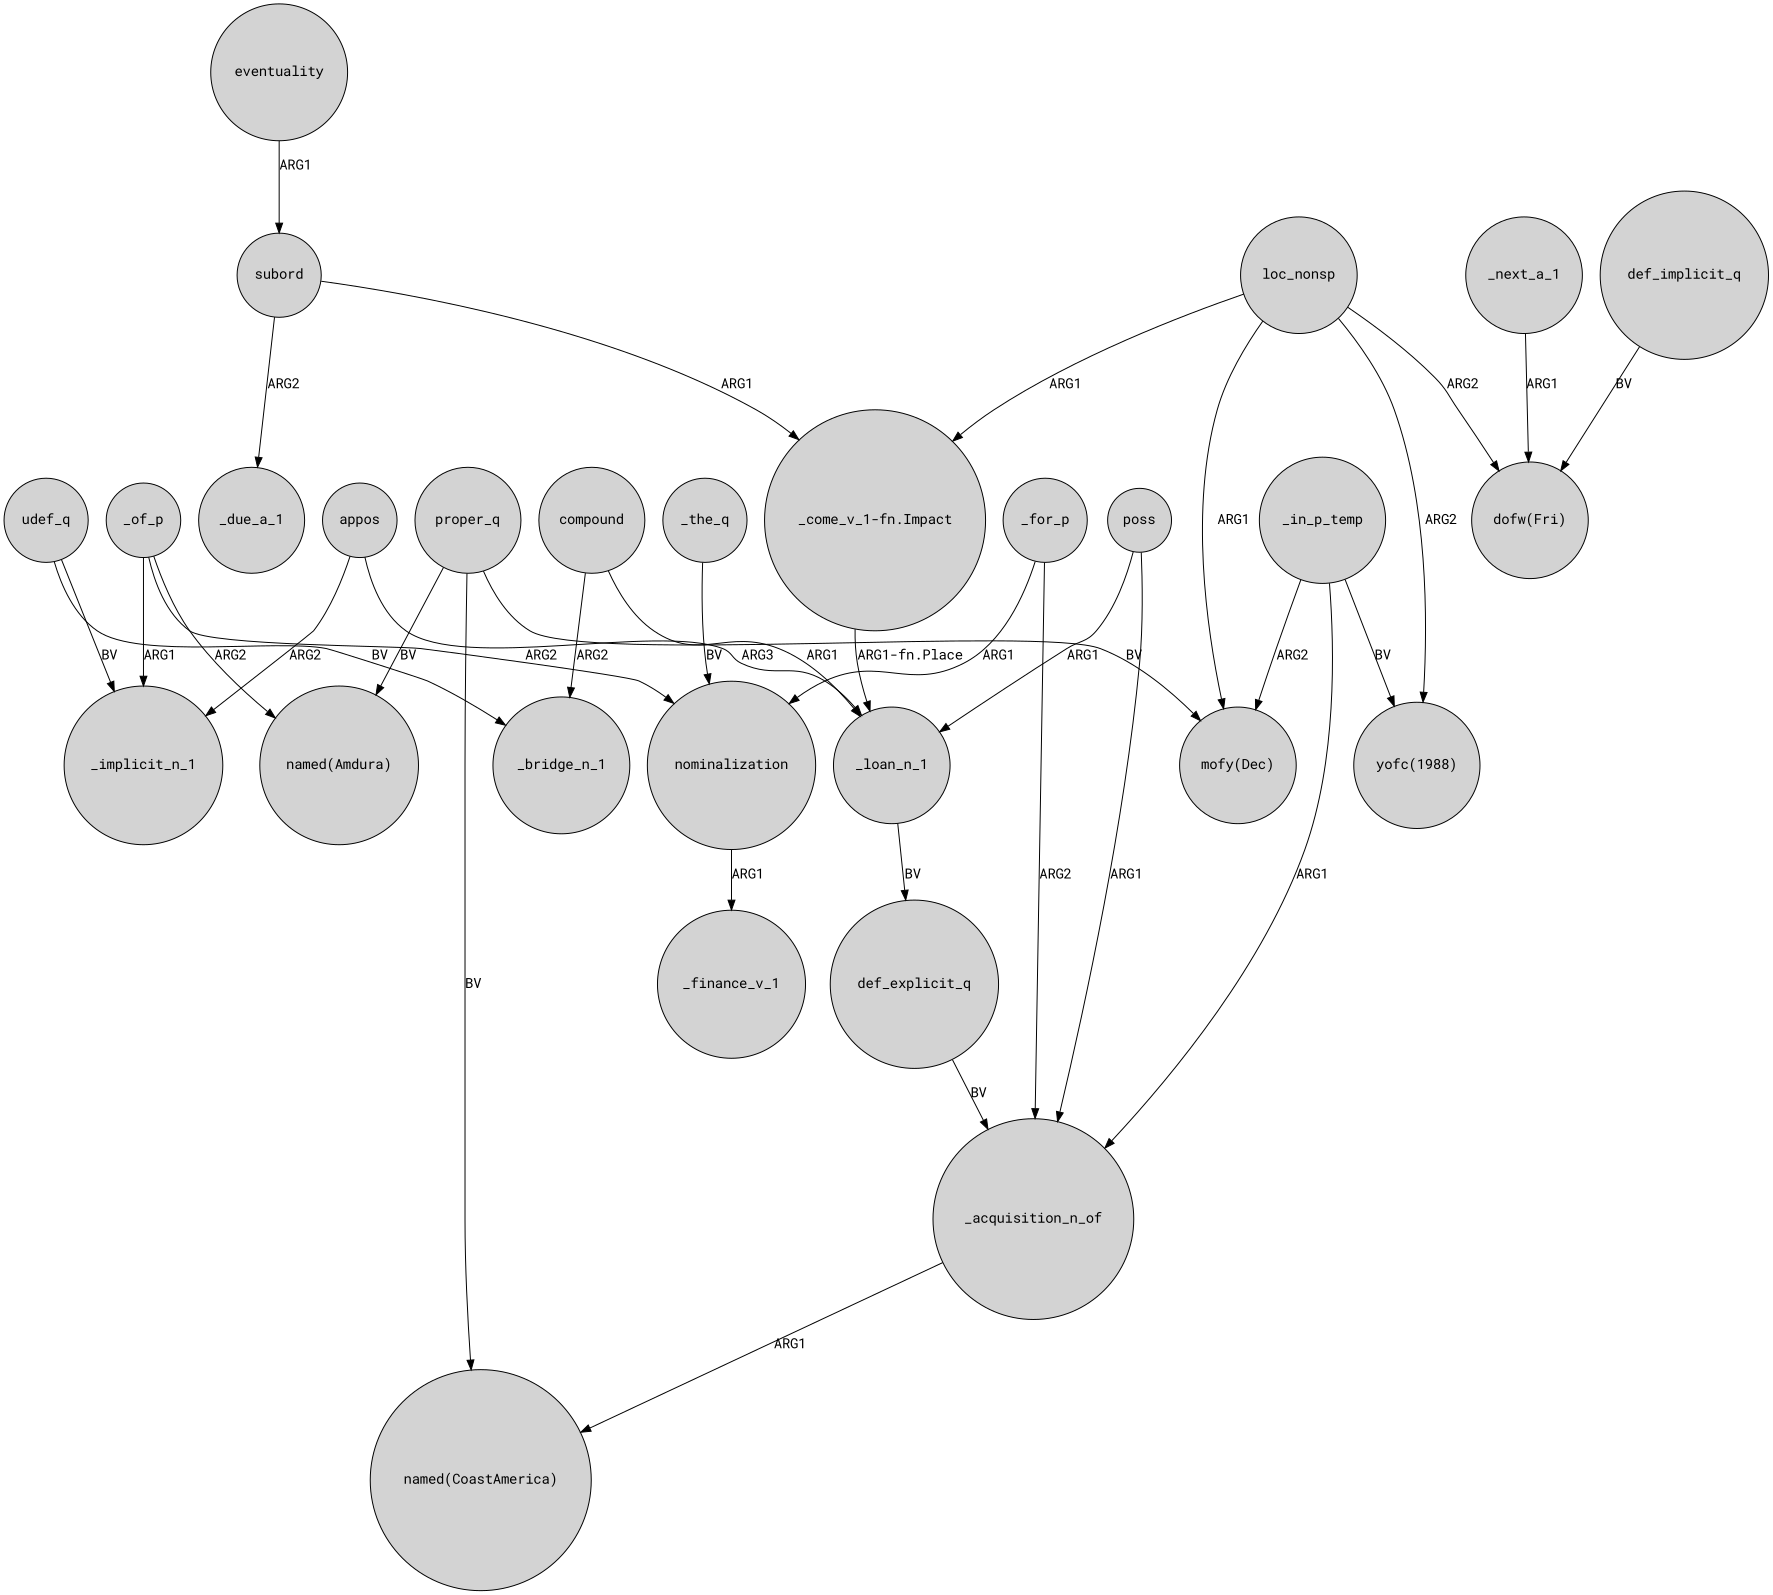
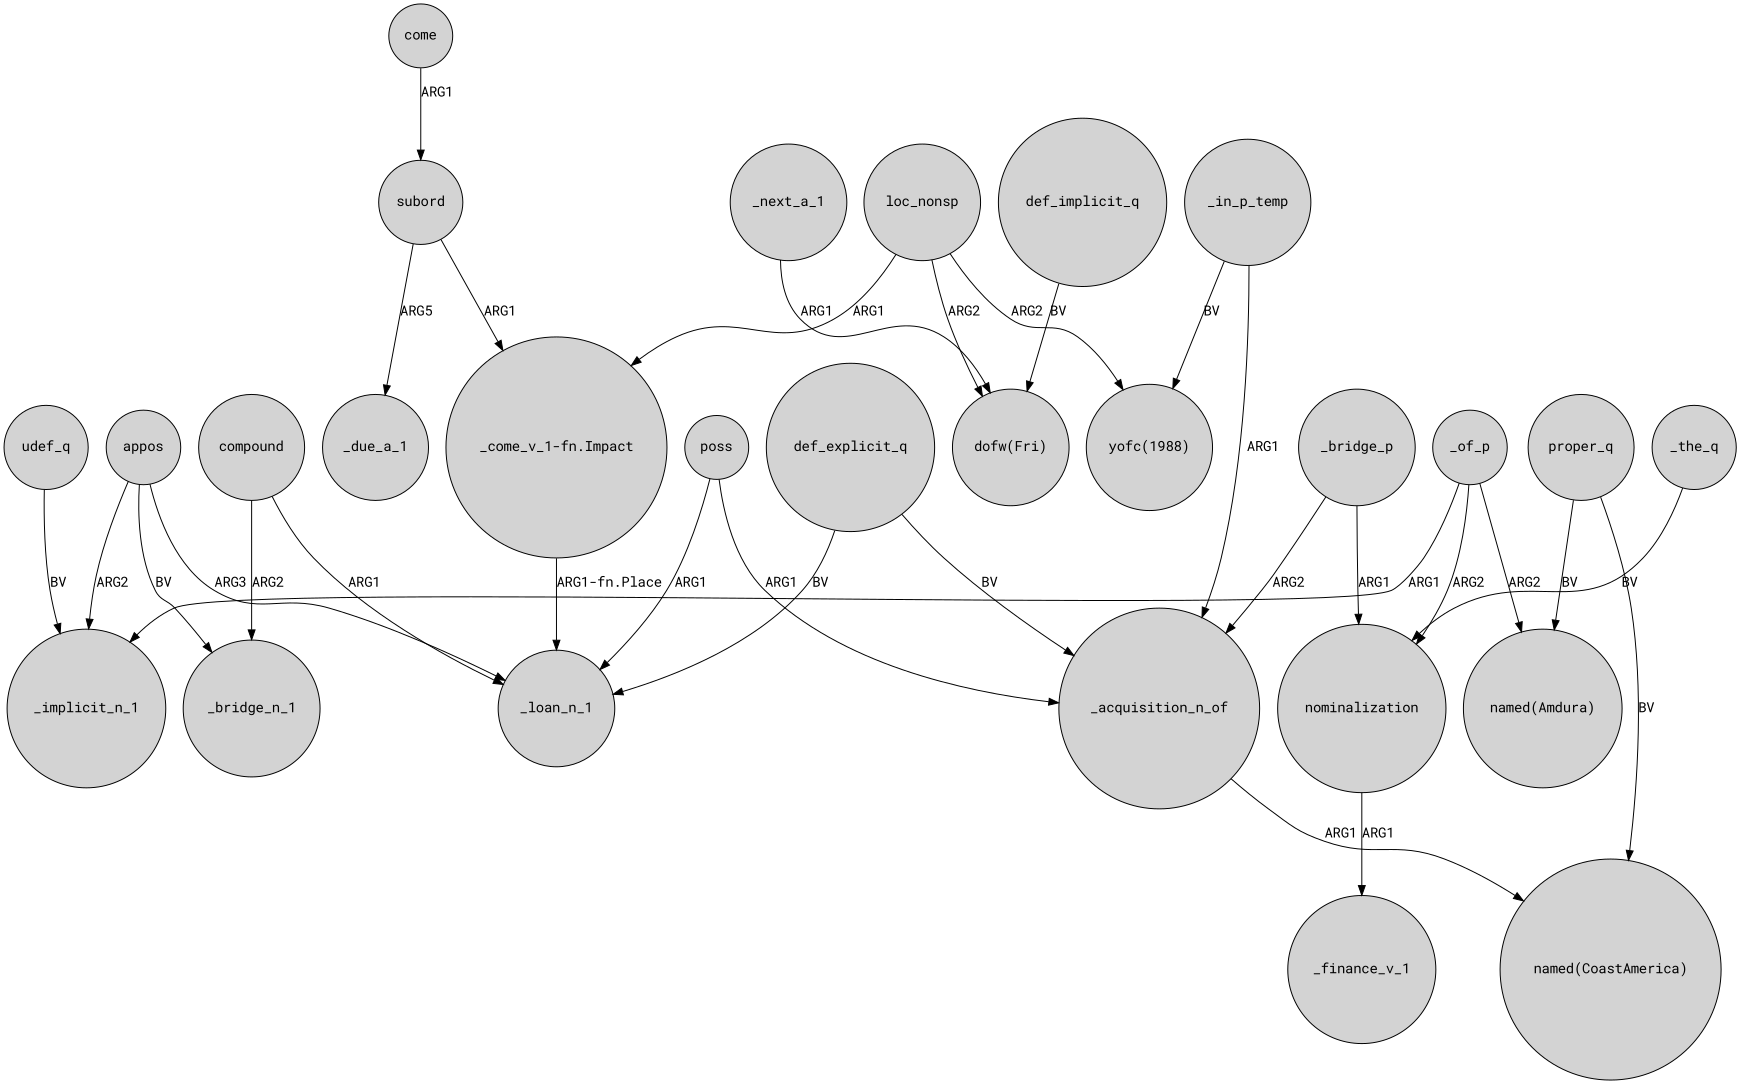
  digraph {
    fontname="Roboto Mono"
    node [fontname="Roboto Mono" shape=circle style=filled]
    edge [fontname="Roboto Mono"]
    udef_q
    _bridge_n_1
    n3 [label=_implicit_n_1]
    _the_q
    nominalization
    _finance_v_1
    subord
    "_come_v_1-fn.Impact"
    _due_a_1
    _loan_n_1
    proper_q
    "named(Amdura)"
-   "mofy(Dec)"
    "named(CoastAmerica)"
    appos
    def_explicit_q
    _acquisition_n_of
    compound
    poss
-   _for_p
+   _for_p [label=_bridge_p]
    _next_a_1
    "dofw(Fri)"
    loc_nonsp
    "yofc(1988)"
-   eventuality
+   eventuality [label=come]
    _of_p
    _in_p_temp
    def_implicit_q
-   udef_q -> _bridge_n_1 [label=BV]
+   appos -> _bridge_n_1 [label=BV]
    udef_q -> n3 [label=BV]
    _the_q -> nominalization [label=BV]
    nominalization -> _finance_v_1 [label=ARG1]
    subord -> "_come_v_1-fn.Impact" [label=ARG1]
-   subord -> _due_a_1 [label=ARG2]
+   subord -> _due_a_1 [label=ARG5]
    "_come_v_1-fn.Impact" -> _loan_n_1 [label="ARG1-fn.Place"]
    proper_q -> "named(Amdura)" [label=BV]
-   proper_q -> "mofy(Dec)" [label=BV]
    proper_q -> "named(CoastAmerica)" [label=BV]
    appos -> n3 [label=ARG2]
    appos -> _loan_n_1 [label=ARG3]
-   _loan_n_1 -> def_explicit_q [label=BV]
+   def_explicit_q -> _loan_n_1 [label=BV]
    def_explicit_q -> _acquisition_n_of [label=BV]
    _acquisition_n_of -> "named(CoastAmerica)" [label=ARG1]
    compound -> _bridge_n_1 [label=ARG2]
    compound -> _loan_n_1 [label=ARG1]
    poss -> _loan_n_1 [label=ARG1]
    poss -> _acquisition_n_of [label=ARG1]
    _for_p -> nominalization [label=ARG1]
    _for_p -> _acquisition_n_of [label=ARG2]
    _next_a_1 -> "dofw(Fri)" [label=ARG1]
    loc_nonsp -> "_come_v_1-fn.Impact" [label=ARG1]
-   loc_nonsp -> "mofy(Dec)" [label=ARG1]
    loc_nonsp -> "dofw(Fri)" [label=ARG2]
    loc_nonsp -> "yofc(1988)" [label=ARG2]
    eventuality -> subord [label=ARG1]
    _of_p -> n3 [label=ARG1]
    _of_p -> nominalization [label=ARG2]
    _of_p -> "named(Amdura)" [label=ARG2]
-   _in_p_temp -> "mofy(Dec)" [label=ARG2]
    _in_p_temp -> _acquisition_n_of [label=ARG1]
    _in_p_temp -> "yofc(1988)" [label=BV]
    def_implicit_q -> "dofw(Fri)" [label=BV]
  }
